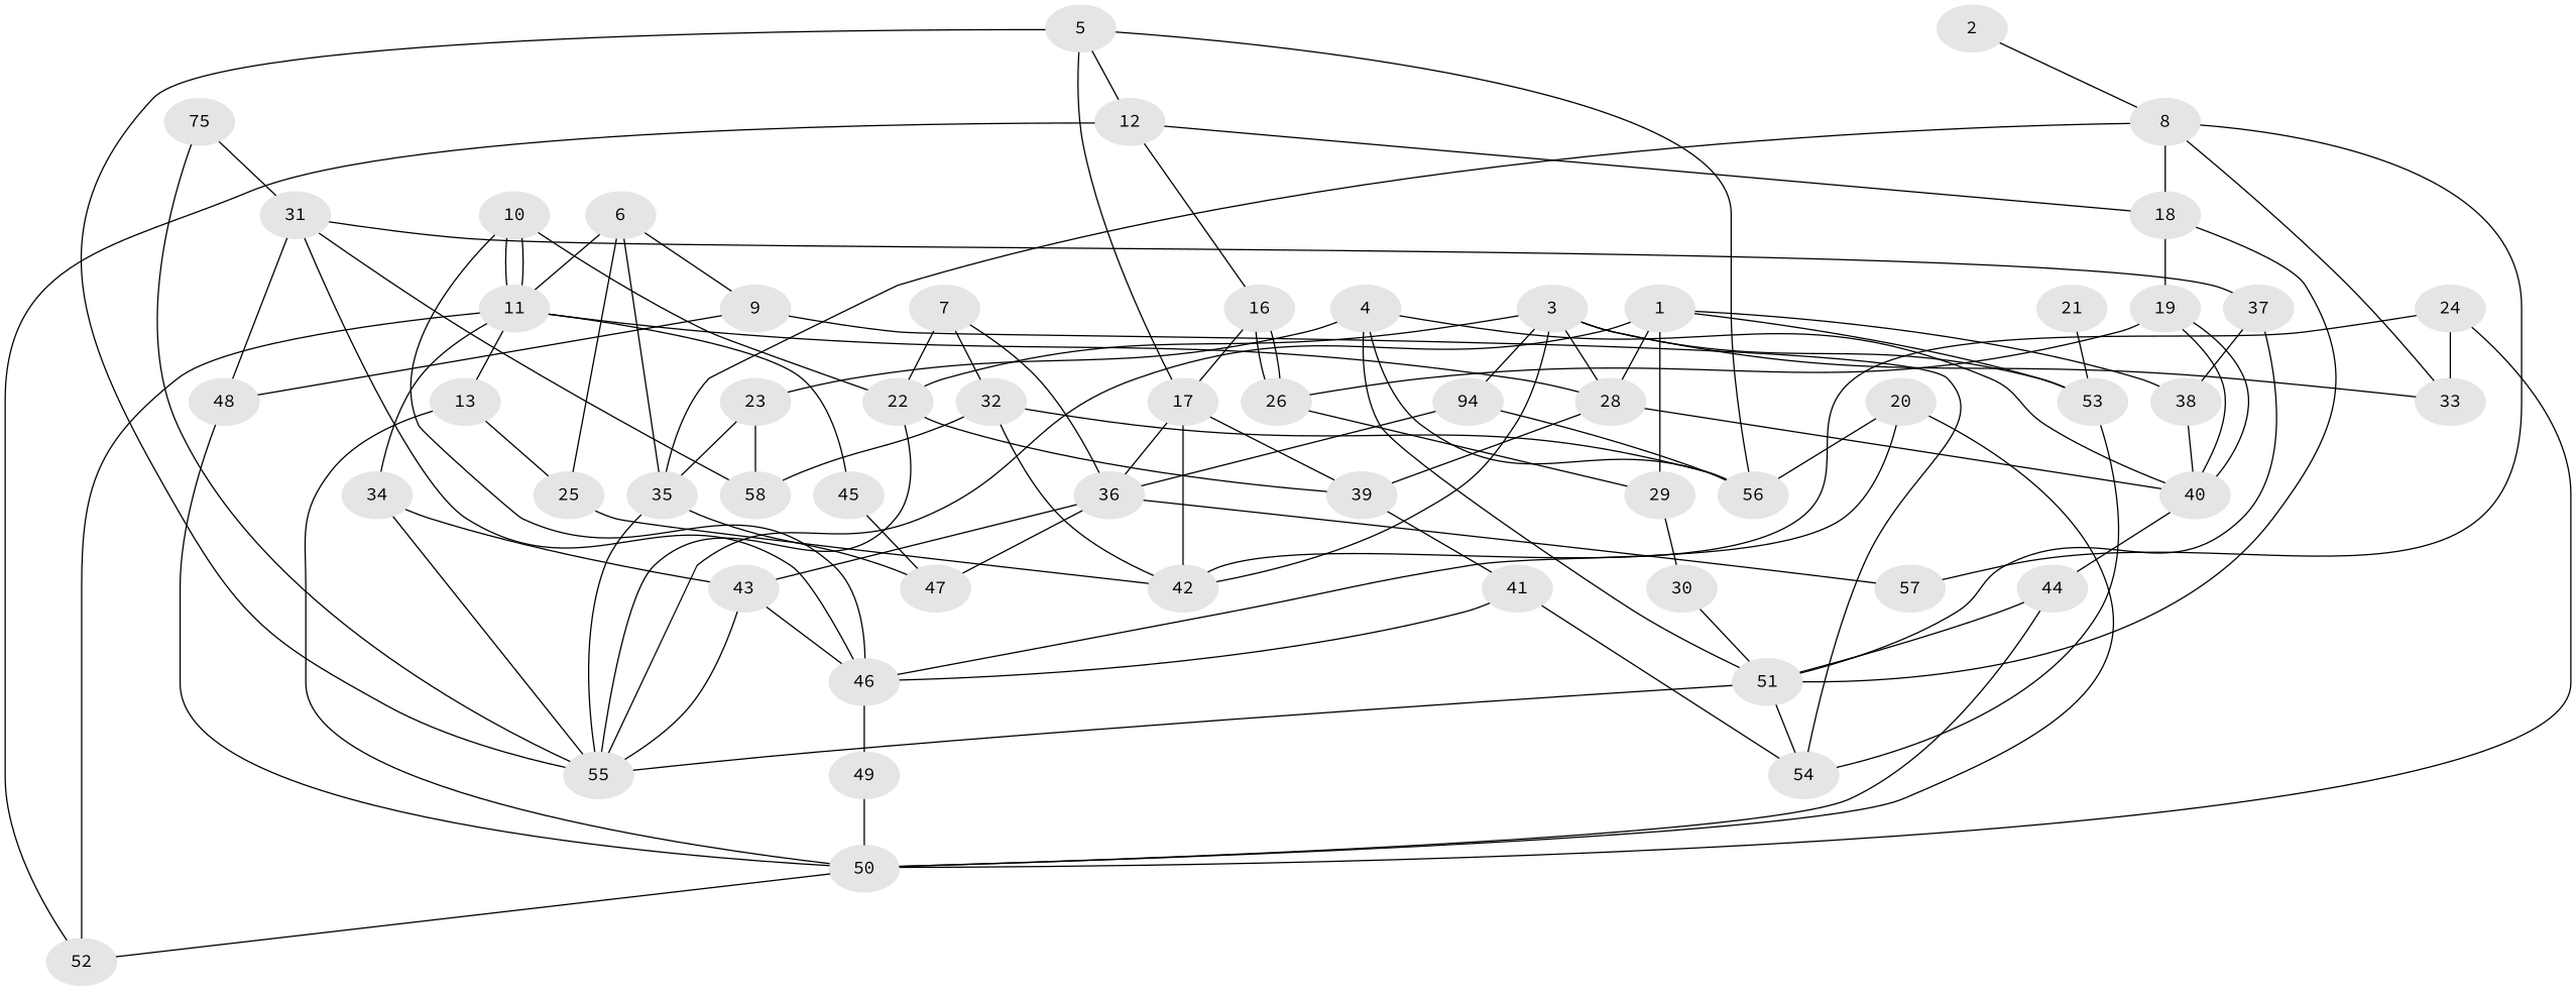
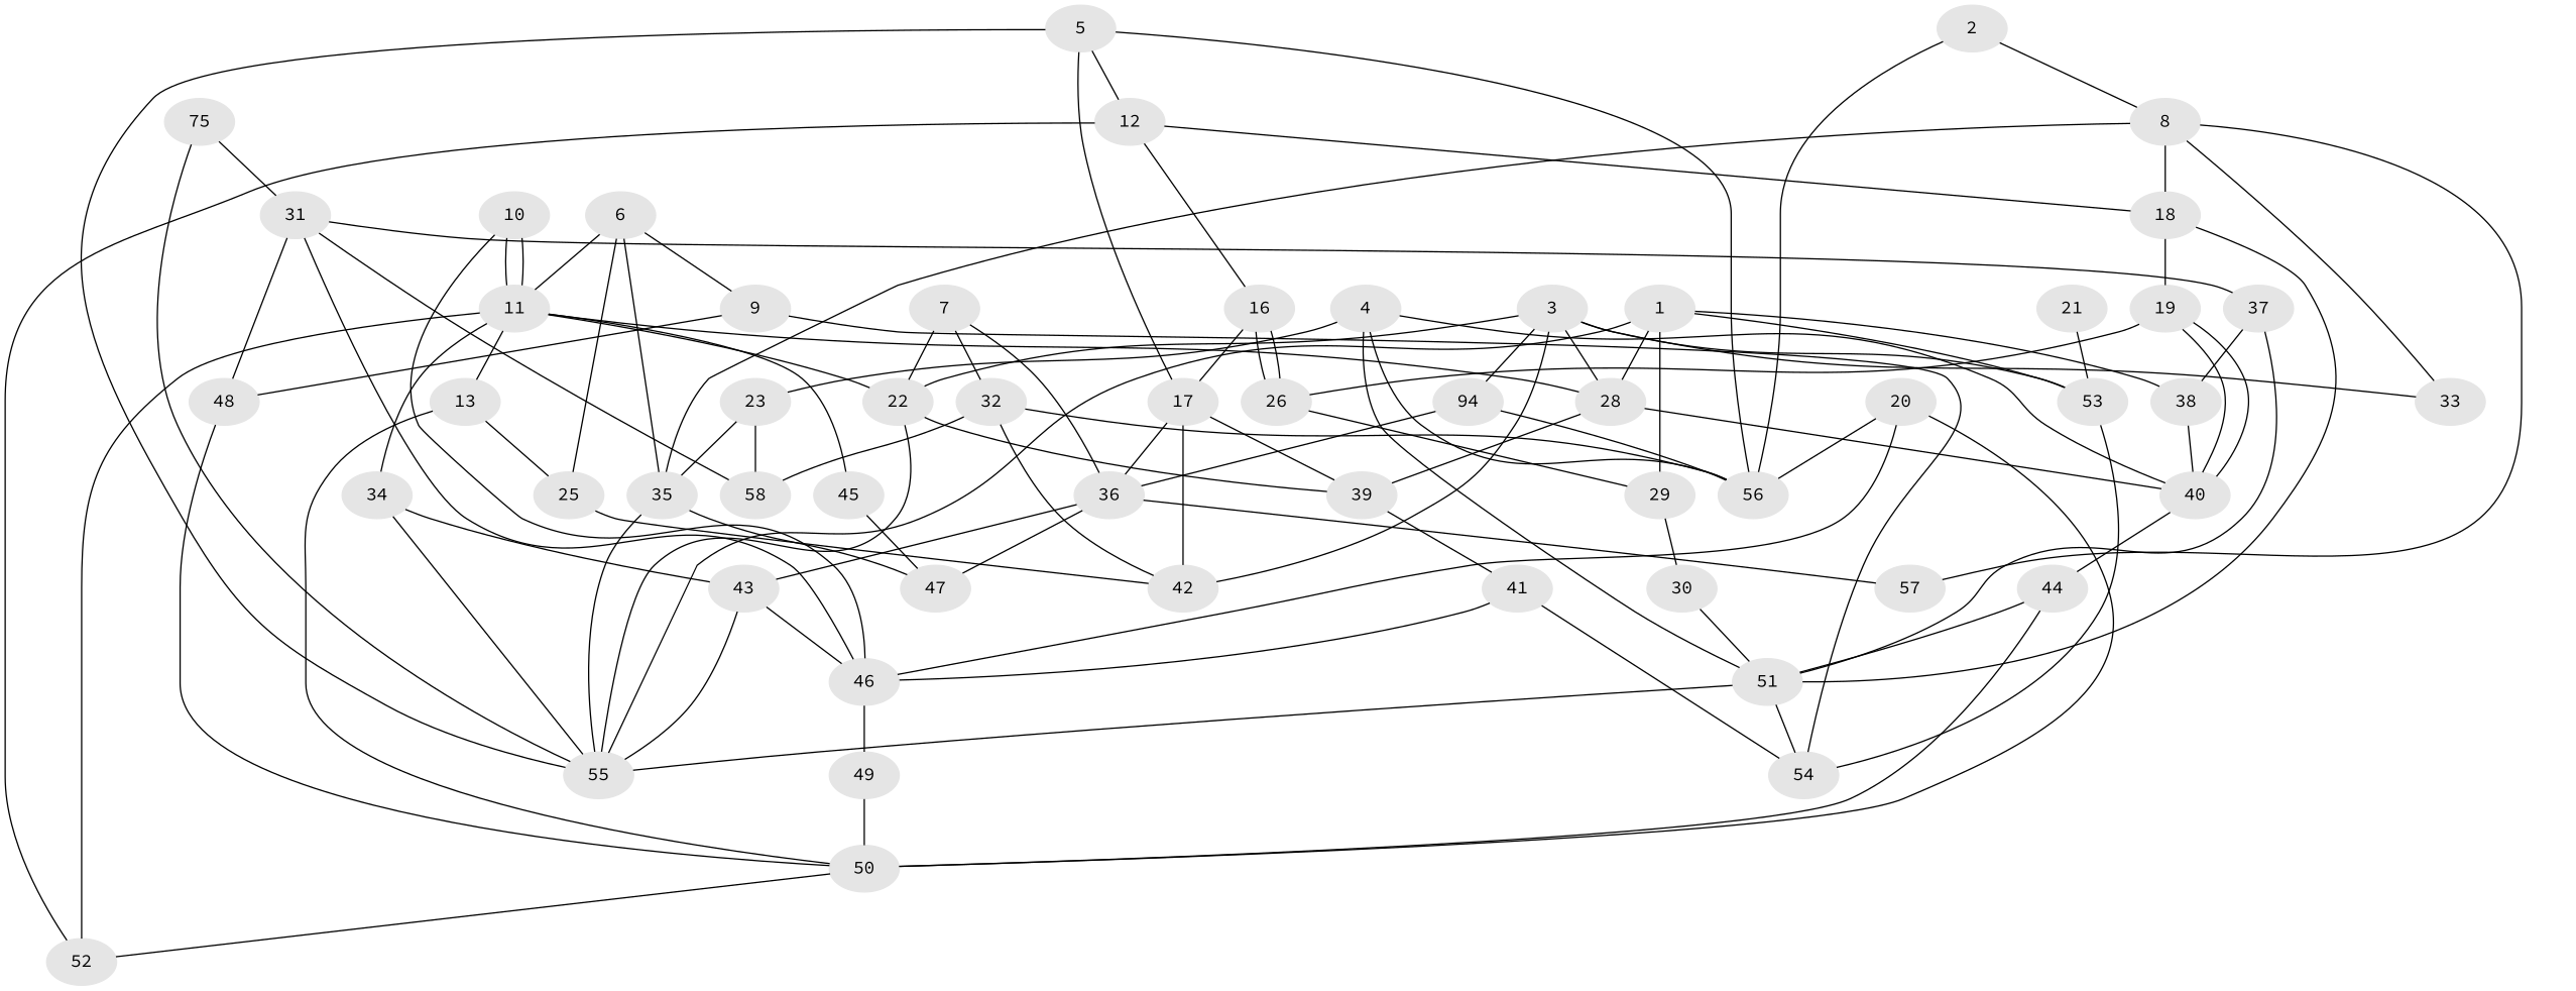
  graph {
    fontname="Source Code Pro"
    node [color=gray90 fontname="Source Code Pro" style=filled]
    edge [fontname="Source Code Pro"]
    1
    28
    29
    38
    53
    55
    40
    39
    30
    54
    2
    8
    56
    33
    35
    18
    57
    3
    n19 [label=94]
    22
    42
    36
    4
    23
    51
    58
    44
    5
    12
    17
    52
    16
    6
    9
    11
    25
    48
    13
    34
    45
    47
    7
    32
    43
    19
    50
    10
    46
    49
    26
    n51 [label=75]
    31
    37
    41
    20
    21
-   24
    1 -- 28
    1 -- 29
    1 -- 38
    1 -- 53
    1 -- 55
    28 -- 40
    28 -- 39
    29 -- 30
    38 -- 40
    53 -- 54
    40 -- 44
    39 -- 41
    30 -- 51
    2 -- 8
+   2 -- 56
    8 -- 33
    8 -- 35
    8 -- 18
    8 -- 57
    35 -- 55
    35 -- 47
    18 -- 51
    18 -- 19
    3 -- 28
    3 -- 53
    3 -- 33
    3 -- n19
    3 -- 22
    3 -- 42
    n19 -- 56
    n19 -- 36
    22 -- 55
    22 -- 39
    36 -- 57
    36 -- 47
    36 -- 43
    4 -- 40
    4 -- 56
    4 -- 23
    4 -- 51
    23 -- 35
    23 -- 58
    51 -- 55
    51 -- 54
    44 -- 51
    44 -- 50
    5 -- 55
    5 -- 56
    5 -- 12
    5 -- 17
    12 -- 18
    12 -- 52
    12 -- 16
    17 -- 39
    17 -- 42
    17 -- 36
    16 -- 17
    16 -- 26
    16 -- 26
    6 -- 35
    6 -- 9
    6 -- 11
    6 -- 25
    9 -- 54
    9 -- 48
    11 -- 28
    11 -- 52
    11 -- 13
    11 -- 34
    11 -- 45
    25 -- 42
    48 -- 50
    13 -- 25
    13 -- 50
    34 -- 55
    34 -- 43
    45 -- 47
    7 -- 22
    7 -- 36
    7 -- 32
    32 -- 56
    32 -- 42
    32 -- 58
    43 -- 55
    43 -- 46
    19 -- 40
    19 -- 40
    19 -- 26
    50 -- 52
-   10 -- 22
+   11 -- 22
    10 -- 11
    10 -- 11
    10 -- 46
    46 -- 49
    49 -- 50
    26 -- 29
    n51 -- 55
    n51 -- 31
    31 -- 58
    31 -- 48
    31 -- 46
    31 -- 37
    37 -- 38
    37 -- 51
    41 -- 54
    41 -- 46
    20 -- 56
    20 -- 50
    20 -- 46
    21 -- 53
-   24 -- 33
-   24 -- 42
-   24 -- 50
  }
